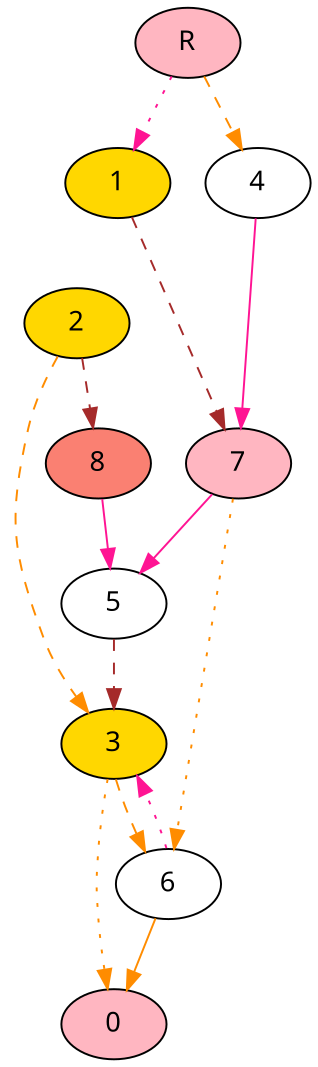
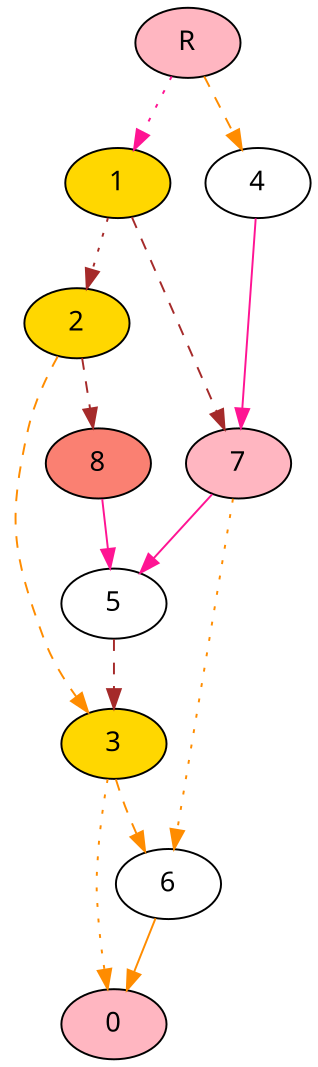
  digraph {
    fontname="Noto Sans"
    node [fillcolor=gold fontname="Noto Sans" style=filled]
    edge [color=darkorange fontname="Noto Sans" style=dashed]
    1
    2
    7 [fillcolor=lightpink]
    3
    8 [fillcolor=salmon]
    6 [fillcolor=white]
    5 [fillcolor=white]
    n8 [fillcolor=lightpink label=0]
    4 [fillcolor=white]
    R [fillcolor=lightpink]
+   1 -> 2 [color=brown style=dotted]
    1 -> 7 [color=brown]
    2 -> 3
    2 -> 8 [color=brown]
    7 -> 6 [style=dotted]
    7 -> 5 [color=deeppink style=solid]
    3 -> 6
    3 -> n8 [style=dotted]
    8 -> 5 [color=deeppink style=solid]
-   6 -> 3 [color=deeppink style=dotted]
    6 -> n8 [style=solid]
    5 -> 3 [color=brown]
    4 -> 7 [color=deeppink style=solid]
    R -> 1 [color=deeppink style=dotted]
    R -> 4
  }
